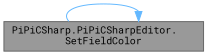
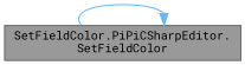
  digraph {
    rankdir=RL
    fontname="Roboto Mono"
-   n1 [color=gray40 fillcolor=grey60 fontcolor=black fontname="Roboto Mono" fontsize=10 height=0.2 label="PiPiCSharp.PiPiCSharpEditor.\lSetFieldColor" shape=box style=filled width=0.4]
+   n1 [color=gray40 fillcolor=grey60 fontcolor=black fontname="Roboto Mono" fontsize=10 height=0.2 label="SetFieldColor.PiPiCSharpEditor.\lSetFieldColor" shape=box style=filled width=0.4]
    n1 -> n1 [color=steelblue1 dir=back fontname="Roboto Mono" fontsize=10 labelfontname=Helvetica labelfontsize=10 style=solid]
  }
